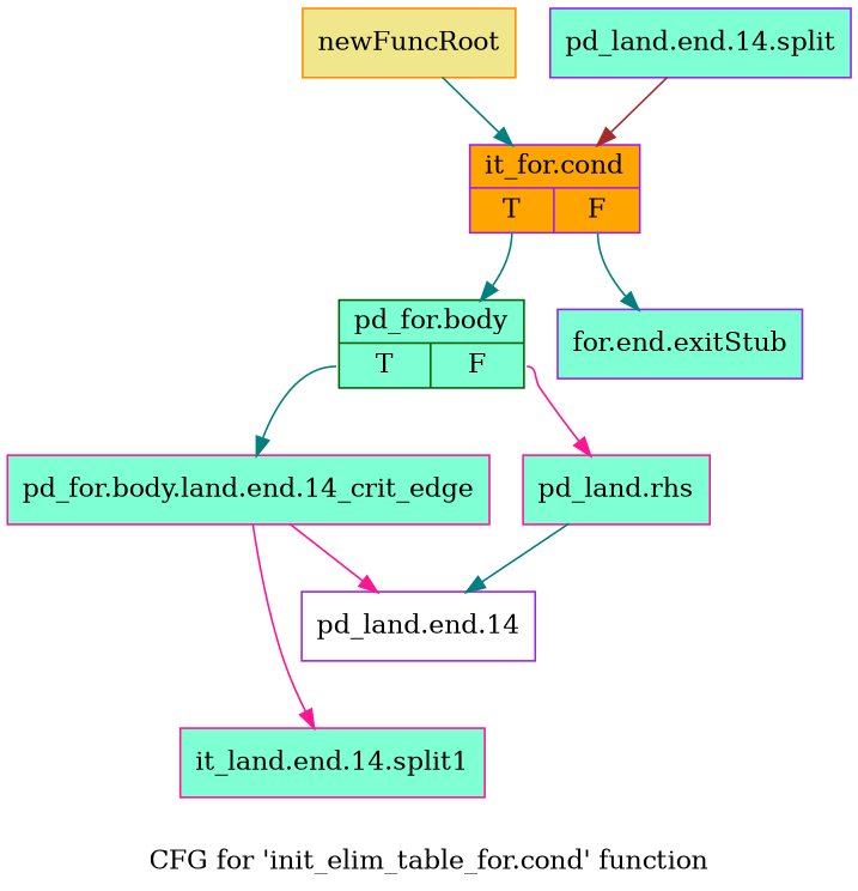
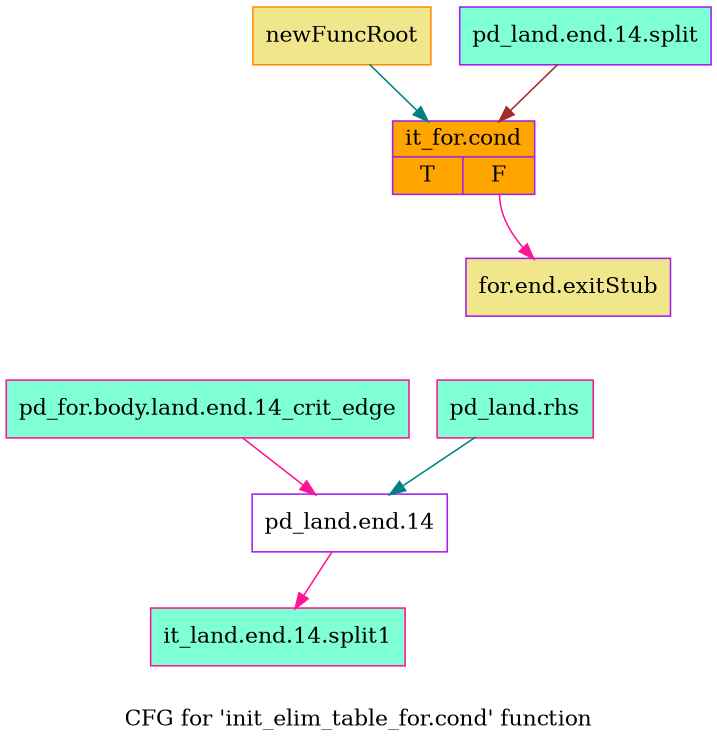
  digraph {
    label="CFG for 'init_elim_table_for.cond' function"
    node [color=purple fillcolor=aquamarine shape=record style=filled]
    edge [color=teal]
    n1 [color=darkorange fillcolor=khaki label="{newFuncRoot}"]
    n2 [fillcolor=orange label="{it_for.cond|{<s0>T|<s1>F}}"]
-   n3 [label="{for.end.exitStub}"]
-   n4 [color=darkgreen label="{pd_for.body|{<s0>T|<s1>F}}"]
+   n3 [fillcolor=khaki label="{for.end.exitStub}"]
    n5 [color=deeppink label="{pd_for.body.land.end.14_crit_edge}"]
    n6 [color=deeppink label="{pd_land.rhs}"]
    n7 [fillcolor=white label="{pd_land.end.14}"]
    n8 [color=deeppink label="{it_land.end.14.split1}"]
    n9 [label="{pd_land.end.14.split}"]
    n1 -> n2
-   n2 -> n3 [tailport=s1]
-   n2 -> n4 [tailport=s0]
-   n4 -> n5 [tailport=s0]
-   n4 -> n6 [color=deeppink tailport=s1]
+   n2 -> n3 [color=deeppink tailport=s1]
    n5 -> n7 [color=deeppink]
    n6 -> n7
-   n5 -> n8 [color=deeppink]
+   n7 -> n8 [color=deeppink]
    n9 -> n2 [color=brown]
  }
